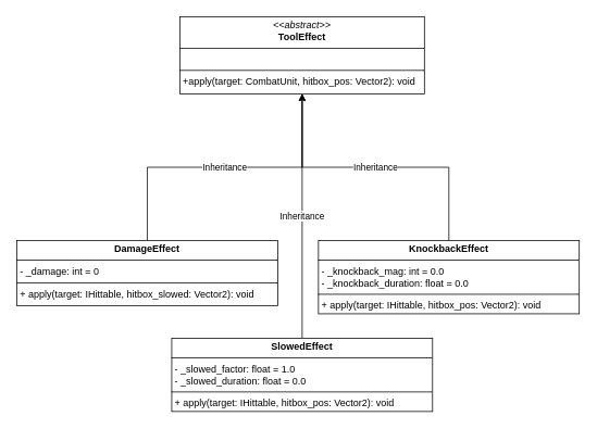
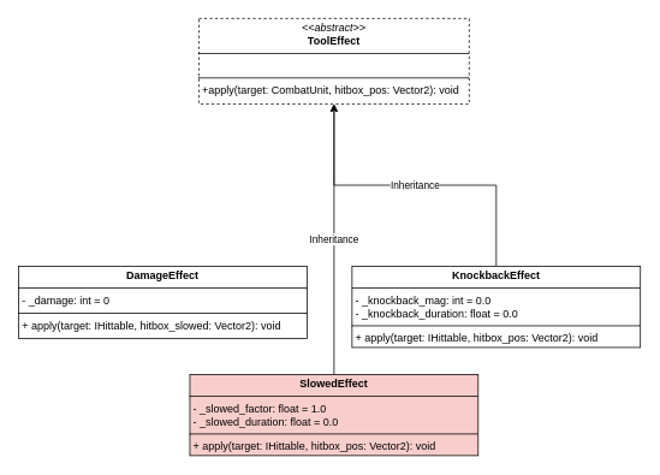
  <mxCell id="0" />
  <mxCell id="1" parent="0" />
- <mxCell id="2" value="&lt;p style=&quot;margin:0px;margin-top:4px;text-align:center;&quot;&gt;&lt;i&gt;&amp;lt;&amp;lt;abstract&amp;gt;&amp;gt;&lt;/i&gt;&lt;br&gt;&lt;b&gt;ToolEffect&lt;/b&gt;&lt;/p&gt;&lt;hr size=&quot;1&quot; style=&quot;border-style:solid;&quot;&gt;&lt;p style=&quot;margin: 0px 0px 0px 4px;&quot;&gt;&lt;br&gt;&lt;/p&gt;&lt;hr size=&quot;1&quot; style=&quot;border-style:solid;&quot;&gt;&lt;p style=&quot;margin: 0px 0px 0px 4px;&quot;&gt;+apply(target: CombatUnit, hitbox_pos: Vector2): void&lt;/p&gt;&lt;p style=&quot;margin: 0px 0px 0px 4px;&quot;&gt;&lt;br&gt;&lt;/p&gt;" style="verticalAlign=top;align=left;overflow=fill;html=1;whiteSpace=wrap;" vertex="1" parent="1"><mxGeometry x="220" y="20" width="300" height="95" as="geometry" /></mxCell>
- <mxCell id="3" value="Inheritance" style="edgeStyle=orthogonalEdgeStyle;rounded=0;orthogonalLoop=1;jettySize=auto;html=1;entryX=0.5;entryY=1;entryDx=0;entryDy=0;" edge="1" parent="1" source="4" target="2"><mxGeometry relative="1" as="geometry" /></mxCell>
+ <mxCell id="2" value="&lt;p style=&quot;margin:0px;margin-top:4px;text-align:center;&quot;&gt;&lt;i&gt;&amp;lt;&amp;lt;abstract&amp;gt;&amp;gt;&lt;/i&gt;&lt;br&gt;&lt;b&gt;ToolEffect&lt;/b&gt;&lt;/p&gt;&lt;hr size=&quot;1&quot; style=&quot;border-style:solid;&quot;&gt;&lt;p style=&quot;margin: 0px 0px 0px 4px;&quot;&gt;&lt;br&gt;&lt;/p&gt;&lt;hr size=&quot;1&quot; style=&quot;border-style:solid;&quot;&gt;&lt;p style=&quot;margin: 0px 0px 0px 4px;&quot;&gt;+apply(target: CombatUnit, hitbox_pos: Vector2): void&lt;/p&gt;&lt;p style=&quot;margin: 0px 0px 0px 4px;&quot;&gt;&lt;br&gt;&lt;/p&gt;" style="verticalAlign=top;align=left;overflow=fill;html=1;whiteSpace=wrap;dashed=1;" vertex="1" parent="1"><mxGeometry x="220" y="20" width="300" height="95" as="geometry" /></mxCell>
  <mxCell id="4" value="&lt;p style=&quot;margin:0px;margin-top:4px;text-align:center;&quot;&gt;&lt;b&gt;DamageEffect&lt;/b&gt;&lt;/p&gt;&lt;hr size=&quot;1&quot; style=&quot;border-style:solid;&quot;&gt;&lt;p style=&quot;margin: 0px 0px 0px 4px;&quot;&gt;- _damage: int = 0&lt;/p&gt;&lt;hr size=&quot;1&quot; style=&quot;border-style:solid;&quot;&gt;&lt;p style=&quot;margin: 0px 0px 0px 4px;&quot;&gt;+ apply(target: IHittable, hitbox_slowed: Vector2): void&lt;/p&gt;&lt;p style=&quot;margin: 0px 0px 0px 4px;&quot;&gt;&lt;br&gt;&lt;/p&gt;&lt;p style=&quot;margin: 0px 0px 0px 4px;&quot;&gt;&lt;br&gt;&lt;/p&gt;" style="verticalAlign=top;align=left;overflow=fill;html=1;whiteSpace=wrap;" vertex="1" parent="1"><mxGeometry x="20" y="295" width="320" height="80" as="geometry" /></mxCell>
  <mxCell id="5" value="Inheritance" style="edgeStyle=orthogonalEdgeStyle;rounded=0;orthogonalLoop=1;jettySize=auto;html=1;" edge="1" parent="1" source="6" target="2"><mxGeometry relative="1" as="geometry" /></mxCell>
- <mxCell id="6" value="&lt;p style=&quot;margin:0px;margin-top:4px;text-align:center;&quot;&gt;&lt;b&gt;SlowedEffect&lt;/b&gt;&lt;/p&gt;&lt;hr size=&quot;1&quot; style=&quot;border-style:solid;&quot;&gt;&lt;p style=&quot;margin: 0px 0px 0px 4px;&quot;&gt;- _slowed_factor: float = 1.0&lt;/p&gt;&lt;p style=&quot;margin: 0px 0px 0px 4px;&quot;&gt;- _slowed_duration: float = 0.0&lt;/p&gt;&lt;hr size=&quot;1&quot; style=&quot;border-style:solid;&quot;&gt;&lt;p style=&quot;margin: 0px 0px 0px 4px;&quot;&gt;+ apply(target: IHittable, hitbox_pos: Vector2): void&lt;/p&gt;&lt;p style=&quot;margin: 0px 0px 0px 4px;&quot;&gt;&lt;br&gt;&lt;/p&gt;&lt;p style=&quot;margin: 0px 0px 0px 4px;&quot;&gt;&lt;br&gt;&lt;/p&gt;" style="verticalAlign=top;align=left;overflow=fill;html=1;whiteSpace=wrap;" vertex="1" parent="1"><mxGeometry x="210" y="415" width="320" height="90" as="geometry" /></mxCell>
+ <mxCell id="6" value="&lt;p style=&quot;margin:0px;margin-top:4px;text-align:center;&quot;&gt;&lt;b&gt;SlowedEffect&lt;/b&gt;&lt;/p&gt;&lt;hr size=&quot;1&quot; style=&quot;border-style:solid;&quot;&gt;&lt;p style=&quot;margin: 0px 0px 0px 4px;&quot;&gt;- _slowed_factor: float = 1.0&lt;/p&gt;&lt;p style=&quot;margin: 0px 0px 0px 4px;&quot;&gt;- _slowed_duration: float = 0.0&lt;/p&gt;&lt;hr size=&quot;1&quot; style=&quot;border-style:solid;&quot;&gt;&lt;p style=&quot;margin: 0px 0px 0px 4px;&quot;&gt;+ apply(target: IHittable, hitbox_pos: Vector2): void&lt;/p&gt;&lt;p style=&quot;margin: 0px 0px 0px 4px;&quot;&gt;&lt;br&gt;&lt;/p&gt;&lt;p style=&quot;margin: 0px 0px 0px 4px;&quot;&gt;&lt;br&gt;&lt;/p&gt;" style="verticalAlign=top;align=left;overflow=fill;html=1;whiteSpace=wrap;fillColor=#f8cecc;" vertex="1" parent="1"><mxGeometry x="210" y="415" width="320" height="90" as="geometry" /></mxCell>
  <mxCell id="7" value="Inheritance" style="edgeStyle=orthogonalEdgeStyle;rounded=0;orthogonalLoop=1;jettySize=auto;html=1;exitX=0.5;exitY=0;exitDx=0;exitDy=0;entryX=0.5;entryY=1;entryDx=0;entryDy=0;" edge="1" parent="1" source="8" target="2"><mxGeometry relative="1" as="geometry" /></mxCell>
  <mxCell id="8" value="&lt;p style=&quot;margin:0px;margin-top:4px;text-align:center;&quot;&gt;&lt;b&gt;KnockbackEffect&lt;/b&gt;&lt;/p&gt;&lt;hr size=&quot;1&quot; style=&quot;border-style:solid;&quot;&gt;&lt;p style=&quot;margin: 0px 0px 0px 4px;&quot;&gt;- _knockback_mag: int = 0.0&lt;/p&gt;&lt;p style=&quot;margin: 0px 0px 0px 4px;&quot;&gt;- _knockback_duration: float = 0.0&lt;/p&gt;&lt;hr size=&quot;1&quot; style=&quot;border-style:solid;&quot;&gt;&lt;p style=&quot;margin: 0px 0px 0px 4px;&quot;&gt;+ apply(target: IHittable, hitbox_pos: Vector2): void&lt;/p&gt;&lt;p style=&quot;margin: 0px 0px 0px 4px;&quot;&gt;&lt;br&gt;&lt;/p&gt;&lt;p style=&quot;margin: 0px 0px 0px 4px;&quot;&gt;&lt;br&gt;&lt;/p&gt;" style="verticalAlign=top;align=left;overflow=fill;html=1;whiteSpace=wrap;" vertex="1" parent="1"><mxGeometry x="390" y="295" width="320" height="90" as="geometry" /></mxCell>
